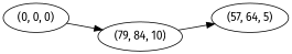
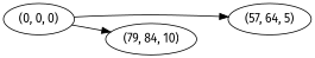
  digraph {
    fontname="Fira Sans"
    rankdir=LR
    node [fontname="Fira Sans"]
    edge [fontname="Fira Sans"]
    "(0, 0, 0)"
    "(57, 64, 5)"
    "(79, 84, 10)"
-   "(79, 84, 10)" -> "(57, 64, 5)"
+   "(0, 0, 0)" -> "(57, 64, 5)"
    "(0, 0, 0)" -> "(79, 84, 10)"
  }
